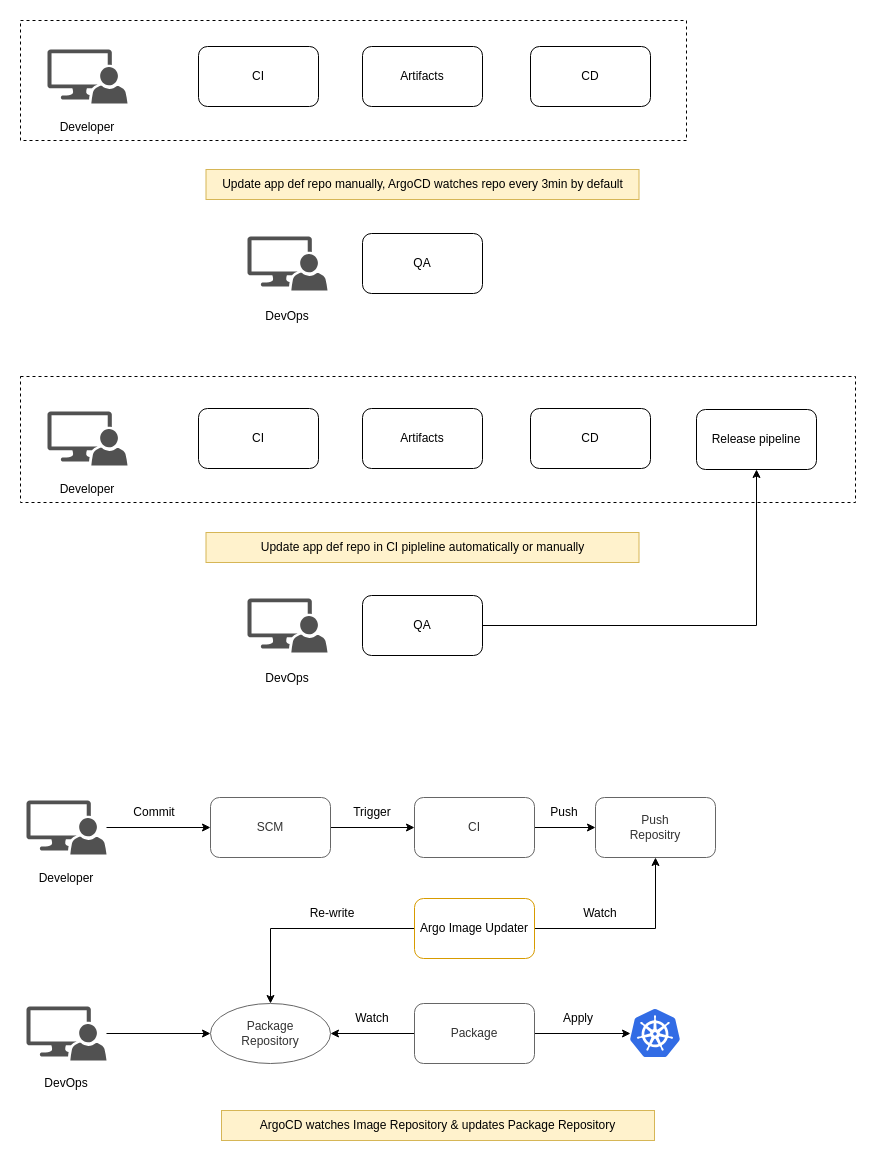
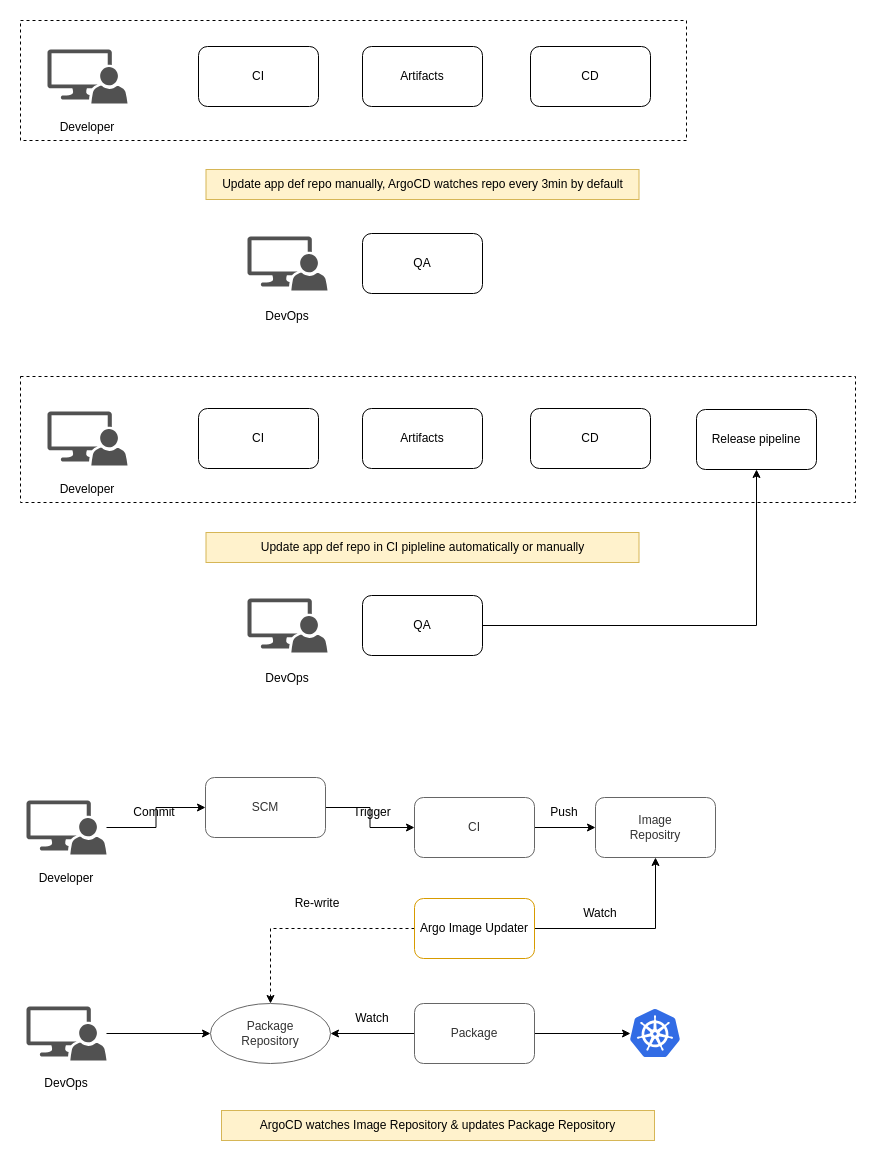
  <mxCell id="0" />
  <mxCell id="1" parent="0" />
  <mxCell id="2" value="" style="rounded=0;whiteSpace=wrap;html=1;dashed=1;fillColor=none;" parent="1" vertex="1"><mxGeometry x="20" y="20" width="666" height="120" as="geometry" /></mxCell>
  <mxCell id="3" value="" style="sketch=0;pointerEvents=1;shadow=0;dashed=0;html=1;strokeColor=none;labelPosition=center;verticalLabelPosition=bottom;verticalAlign=top;align=center;fillColor=#515151;shape=mxgraph.mscae.system_center.admin_console" parent="1" vertex="1"><mxGeometry x="47" y="49" width="80" height="54" as="geometry" /></mxCell>
  <mxCell id="4" value="" style="sketch=0;pointerEvents=1;shadow=0;dashed=0;html=1;strokeColor=none;labelPosition=center;verticalLabelPosition=bottom;verticalAlign=top;align=center;fillColor=#515151;shape=mxgraph.mscae.system_center.admin_console" parent="1" vertex="1"><mxGeometry x="247" y="236" width="80" height="54" as="geometry" /></mxCell>
  <mxCell id="5" value="Developer" style="text;html=1;align=center;verticalAlign=middle;whiteSpace=wrap;rounded=0;" parent="1" vertex="1"><mxGeometry x="57" y="112" width="60" height="30" as="geometry" /></mxCell>
  <mxCell id="6" value="DevOps" style="text;html=1;align=center;verticalAlign=middle;whiteSpace=wrap;rounded=0;" parent="1" vertex="1"><mxGeometry x="257" y="301" width="60" height="30" as="geometry" /></mxCell>
  <mxCell id="7" value="CI" style="rounded=1;whiteSpace=wrap;html=1;fillColor=none;" parent="1" vertex="1"><mxGeometry x="198" y="46" width="120" height="60" as="geometry" /></mxCell>
  <mxCell id="8" value="Artifacts" style="rounded=1;whiteSpace=wrap;html=1;fillColor=none;" parent="1" vertex="1"><mxGeometry x="362" y="46" width="120" height="60" as="geometry" /></mxCell>
  <mxCell id="9" value="CD" style="rounded=1;whiteSpace=wrap;html=1;fillColor=none;" parent="1" vertex="1"><mxGeometry x="530" y="46" width="120" height="60" as="geometry" /></mxCell>
  <mxCell id="10" value="QA" style="rounded=1;whiteSpace=wrap;html=1;fillColor=none;" parent="1" vertex="1"><mxGeometry x="362" y="233" width="120" height="60" as="geometry" /></mxCell>
  <mxCell id="11" value="" style="rounded=0;whiteSpace=wrap;html=1;dashed=1;fillColor=none;" parent="1" vertex="1"><mxGeometry x="20" y="376" width="835" height="126" as="geometry" /></mxCell>
  <mxCell id="12" value="" style="sketch=0;pointerEvents=1;shadow=0;dashed=0;html=1;strokeColor=none;labelPosition=center;verticalLabelPosition=bottom;verticalAlign=top;align=center;fillColor=#515151;shape=mxgraph.mscae.system_center.admin_console" parent="1" vertex="1"><mxGeometry x="47" y="411" width="80" height="54" as="geometry" /></mxCell>
  <mxCell id="13" value="" style="sketch=0;pointerEvents=1;shadow=0;dashed=0;html=1;strokeColor=none;labelPosition=center;verticalLabelPosition=bottom;verticalAlign=top;align=center;fillColor=#515151;shape=mxgraph.mscae.system_center.admin_console" parent="1" vertex="1"><mxGeometry x="247" y="598" width="80" height="54" as="geometry" /></mxCell>
  <mxCell id="14" value="Developer" style="text;html=1;align=center;verticalAlign=middle;whiteSpace=wrap;rounded=0;" parent="1" vertex="1"><mxGeometry x="57" y="474" width="60" height="30" as="geometry" /></mxCell>
  <mxCell id="15" value="DevOps" style="text;html=1;align=center;verticalAlign=middle;whiteSpace=wrap;rounded=0;" parent="1" vertex="1"><mxGeometry x="257" y="663" width="60" height="30" as="geometry" /></mxCell>
  <mxCell id="16" value="CI" style="rounded=1;whiteSpace=wrap;html=1;fillColor=none;" parent="1" vertex="1"><mxGeometry x="198" y="408" width="120" height="60" as="geometry" /></mxCell>
  <mxCell id="17" value="Artifacts" style="rounded=1;whiteSpace=wrap;html=1;fillColor=none;" parent="1" vertex="1"><mxGeometry x="362" y="408" width="120" height="60" as="geometry" /></mxCell>
  <mxCell id="18" value="CD" style="rounded=1;whiteSpace=wrap;html=1;fillColor=none;" parent="1" vertex="1"><mxGeometry x="530" y="408" width="120" height="60" as="geometry" /></mxCell>
  <mxCell id="19" style="edgeStyle=orthogonalEdgeStyle;rounded=0;orthogonalLoop=1;jettySize=auto;html=1;entryX=0.5;entryY=1;entryDx=0;entryDy=0;" parent="1" source="20" target="22" edge="1"><mxGeometry relative="1" as="geometry" /></mxCell>
  <mxCell id="20" value="QA" style="rounded=1;whiteSpace=wrap;html=1;fillColor=none;" parent="1" vertex="1"><mxGeometry x="362" y="595" width="120" height="60" as="geometry" /></mxCell>
  <mxCell id="21" value="Update app def repo manually, ArgoCD watches repo every 3min by default" style="text;html=1;align=center;verticalAlign=middle;whiteSpace=wrap;rounded=0;fillColor=#fff2cc;strokeColor=#d6b656;" parent="1" vertex="1"><mxGeometry x="205.5" y="169" width="433" height="30" as="geometry" /></mxCell>
  <mxCell id="22" value="Release pipeline" style="rounded=1;whiteSpace=wrap;html=1;fillColor=none;" parent="1" vertex="1"><mxGeometry x="696" y="409" width="120" height="60" as="geometry" /></mxCell>
  <mxCell id="23" value="Update app def repo in CI pipleline automatically or manually" style="text;html=1;align=center;verticalAlign=middle;whiteSpace=wrap;rounded=0;fillColor=#fff2cc;strokeColor=#d6b656;" parent="1" vertex="1"><mxGeometry x="205.5" y="532" width="433" height="30" as="geometry" /></mxCell>
  <mxCell id="24" style="edgeStyle=orthogonalEdgeStyle;rounded=0;orthogonalLoop=1;jettySize=auto;html=1;" parent="1" source="25" target="29" edge="1"><mxGeometry relative="1" as="geometry" /></mxCell>
  <mxCell id="25" value="" style="sketch=0;pointerEvents=1;shadow=0;dashed=0;html=1;strokeColor=none;labelPosition=center;verticalLabelPosition=bottom;verticalAlign=top;align=center;fillColor=#515151;shape=mxgraph.mscae.system_center.admin_console" parent="1" vertex="1"><mxGeometry x="26" y="800" width="80" height="54" as="geometry" /></mxCell>
  <mxCell id="26" style="edgeStyle=orthogonalEdgeStyle;rounded=0;orthogonalLoop=1;jettySize=auto;html=1;" parent="1" source="27" target="32" edge="1"><mxGeometry relative="1" as="geometry" /></mxCell>
  <mxCell id="27" value="" style="sketch=0;pointerEvents=1;shadow=0;dashed=0;html=1;strokeColor=none;labelPosition=center;verticalLabelPosition=bottom;verticalAlign=top;align=center;fillColor=#515151;shape=mxgraph.mscae.system_center.admin_console" parent="1" vertex="1"><mxGeometry x="26" y="1006" width="80" height="54" as="geometry" /></mxCell>
  <mxCell id="28" style="edgeStyle=orthogonalEdgeStyle;rounded=0;orthogonalLoop=1;jettySize=auto;html=1;" parent="1" source="29" target="31" edge="1"><mxGeometry relative="1" as="geometry" /></mxCell>
- <mxCell id="29" value="SCM" style="rounded=1;whiteSpace=wrap;html=1;fillColor=none;strokeColor=#666666;fontColor=#333333;" parent="1" vertex="1"><mxGeometry x="210" y="797" width="120" height="60" as="geometry" /></mxCell>
+ <mxCell id="29" value="SCM" style="rounded=1;whiteSpace=wrap;html=1;fillColor=none;strokeColor=#666666;fontColor=#333333;" parent="1" vertex="1"><mxGeometry x="205" y="777" width="120" height="60" as="geometry" /></mxCell>
  <mxCell id="30" style="edgeStyle=orthogonalEdgeStyle;rounded=0;orthogonalLoop=1;jettySize=auto;html=1;" parent="1" source="31" target="43" edge="1"><mxGeometry relative="1" as="geometry" /></mxCell>
  <mxCell id="31" value="CI" style="rounded=1;whiteSpace=wrap;html=1;fillColor=none;strokeColor=#666666;fontColor=#333333;" parent="1" vertex="1"><mxGeometry x="414" y="797" width="120" height="60" as="geometry" /></mxCell>
  <mxCell id="32" value="Package &lt;br&gt;Repository" style="ellipse;whiteSpace=wrap;html=1;fillColor=none;strokeColor=#666666;fontColor=#333333;" parent="1" vertex="1"><mxGeometry x="210" y="1003" width="120" height="60" as="geometry" /></mxCell>
  <mxCell id="33" value="Commit" style="text;html=1;align=center;verticalAlign=middle;whiteSpace=wrap;rounded=0;" parent="1" vertex="1"><mxGeometry x="124" y="797" width="60" height="30" as="geometry" /></mxCell>
  <mxCell id="34" value="Trigger" style="text;html=1;align=center;verticalAlign=middle;whiteSpace=wrap;rounded=0;" parent="1" vertex="1"><mxGeometry x="342" y="797" width="60" height="30" as="geometry" /></mxCell>
  <mxCell id="35" style="edgeStyle=orthogonalEdgeStyle;rounded=0;orthogonalLoop=1;jettySize=auto;html=1;" parent="1" source="37" target="32" edge="1"><mxGeometry relative="1" as="geometry" /></mxCell>
  <mxCell id="36" style="edgeStyle=orthogonalEdgeStyle;rounded=0;orthogonalLoop=1;jettySize=auto;html=1;" parent="1" source="37" target="38" edge="1"><mxGeometry relative="1" as="geometry" /></mxCell>
  <mxCell id="37" value="Package" style="rounded=1;whiteSpace=wrap;html=1;fillColor=none;strokeColor=#666666;fontColor=#333333;" parent="1" vertex="1"><mxGeometry x="414" y="1003" width="120" height="60" as="geometry" /></mxCell>
  <mxCell id="38" value="" style="image;sketch=0;aspect=fixed;html=1;points=[];align=center;fontSize=12;image=img/lib/mscae/Kubernetes.svg;" parent="1" vertex="1"><mxGeometry x="630" y="1009" width="50" height="48" as="geometry" /></mxCell>
- <mxCell id="39" value="Apply" style="text;html=1;align=center;verticalAlign=middle;whiteSpace=wrap;rounded=0;" parent="1" vertex="1"><mxGeometry x="548" y="1003" width="60" height="30" as="geometry" /></mxCell>
  <mxCell id="40" value="Watch" style="text;html=1;align=center;verticalAlign=middle;whiteSpace=wrap;rounded=0;" parent="1" vertex="1"><mxGeometry x="342" y="1003" width="60" height="30" as="geometry" /></mxCell>
  <mxCell id="41" value="Developer" style="text;html=1;align=center;verticalAlign=middle;whiteSpace=wrap;rounded=0;" parent="1" vertex="1"><mxGeometry x="36" y="863" width="60" height="30" as="geometry" /></mxCell>
  <mxCell id="42" value="DevOps" style="text;html=1;align=center;verticalAlign=middle;whiteSpace=wrap;rounded=0;" parent="1" vertex="1"><mxGeometry x="36" y="1068" width="60" height="30" as="geometry" /></mxCell>
- <mxCell id="43" value="Push&lt;br&gt;Repositry" style="rounded=1;whiteSpace=wrap;html=1;fillColor=none;strokeColor=#666666;fontColor=#333333;" parent="1" vertex="1"><mxGeometry x="595" y="797" width="120" height="60" as="geometry" /></mxCell>
+ <mxCell id="43" value="Image&lt;br&gt;Repositry" style="rounded=1;whiteSpace=wrap;html=1;fillColor=none;strokeColor=#666666;fontColor=#333333;" parent="1" vertex="1"><mxGeometry x="595" y="797" width="120" height="60" as="geometry" /></mxCell>
  <mxCell id="44" style="edgeStyle=orthogonalEdgeStyle;rounded=0;orthogonalLoop=1;jettySize=auto;html=1;entryX=0.5;entryY=1;entryDx=0;entryDy=0;" parent="1" source="46" target="43" edge="1"><mxGeometry relative="1" as="geometry" /></mxCell>
- <mxCell id="45" style="edgeStyle=orthogonalEdgeStyle;rounded=0;orthogonalLoop=1;jettySize=auto;html=1;" parent="1" source="46" target="32" edge="1"><mxGeometry relative="1" as="geometry" /></mxCell>
+ <mxCell id="45" style="edgeStyle=orthogonalEdgeStyle;rounded=0;orthogonalLoop=1;jettySize=auto;html=1;dashed=1;" parent="1" source="46" target="32" edge="1"><mxGeometry relative="1" as="geometry" /></mxCell>
  <mxCell id="46" value="Argo Image Updater" style="rounded=1;whiteSpace=wrap;html=1;fillColor=none;strokeColor=#d79b00;" parent="1" vertex="1"><mxGeometry x="414" y="898" width="120" height="60" as="geometry" /></mxCell>
  <mxCell id="47" value="Push" style="text;html=1;align=center;verticalAlign=middle;whiteSpace=wrap;rounded=0;" parent="1" vertex="1"><mxGeometry x="534" y="797" width="60" height="30" as="geometry" /></mxCell>
  <mxCell id="48" value="Watch" style="text;html=1;align=center;verticalAlign=middle;whiteSpace=wrap;rounded=0;" parent="1" vertex="1"><mxGeometry x="570" y="898" width="60" height="30" as="geometry" /></mxCell>
- <mxCell id="49" value="Re-write" style="text;html=1;align=center;verticalAlign=middle;whiteSpace=wrap;rounded=0;" parent="1" vertex="1"><mxGeometry x="302" y="898" width="60" height="30" as="geometry" /></mxCell>
+ <mxCell id="49" value="Re-write" style="text;html=1;align=center;verticalAlign=middle;whiteSpace=wrap;rounded=0;" parent="1" vertex="1"><mxGeometry x="287" y="888" width="60" height="30" as="geometry" /></mxCell>
  <mxCell id="50" value="ArgoCD watches Image Repository &amp;amp; updates Package Repository" style="text;html=1;align=center;verticalAlign=middle;whiteSpace=wrap;rounded=0;fillColor=#fff2cc;strokeColor=#d6b656;" parent="1" vertex="1"><mxGeometry x="221" y="1110" width="433" height="30" as="geometry" /></mxCell>
